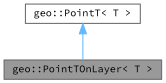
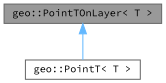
  digraph {
    fontname="Source Code Pro"
    node [color=gray40 fontname="Source Code Pro" fontsize=10 shape=box style=filled]
    n1 [fillcolor=grey60 fontcolor=black height=0.2 label="geo::PointTOnLayer\< T \>" width=0.4]
    n2 [fillcolor=white height=0.2 label="geo::PointT\< T \>" width=0.4]
-   n2 -> n1 [color=steelblue1 dir=back fontname="Source Code Pro" fontsize=10 labelfontname=Helvetica labelfontsize=10 style=solid]
+   n1 -> n2 [color=steelblue1 dir=back fontname="Source Code Pro" fontsize=10 labelfontname=Helvetica labelfontsize=10 style=solid]
  }
